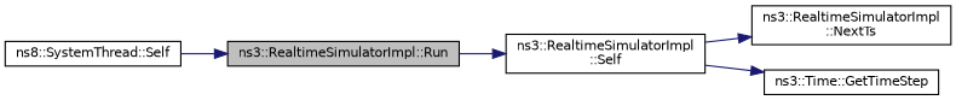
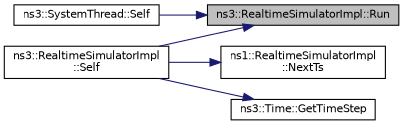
  digraph {
    rankdir=LR
    node [color=black fillcolor=white fontname=Helvetica fontsize=10 shape=record style=filled]
    edge [color=midnightblue fontname=Helvetica fontsize=10 labelfontname=Helvetica labelfontsize=10 style=solid]
    n1 [fillcolor=grey75 fontcolor=black height=0.2 label="ns3::RealtimeSimulatorImpl::Run" width=0.4]
    n2 [height=0.2 label="ns3::RealtimeSimulatorImpl\l::Self" width=0.4]
-   n3 [height=0.2 label="ns8::SystemThread::Self" width=0.4]
-   n4 [height=0.2 label="ns3::RealtimeSimulatorImpl\l::NextTs" width=0.4]
+   n3 [height=0.2 label="ns3::SystemThread::Self" width=0.4]
+   n4 [height=0.2 label="ns1::RealtimeSimulatorImpl\l::NextTs" width=0.4]
    n5 [height=0.2 label="ns3::Time::GetTimeStep" width=0.4]
-   n1 -> n2
+   n2 -> n1
    n2 -> n4
    n2 -> n5
    n3 -> n1
  }
